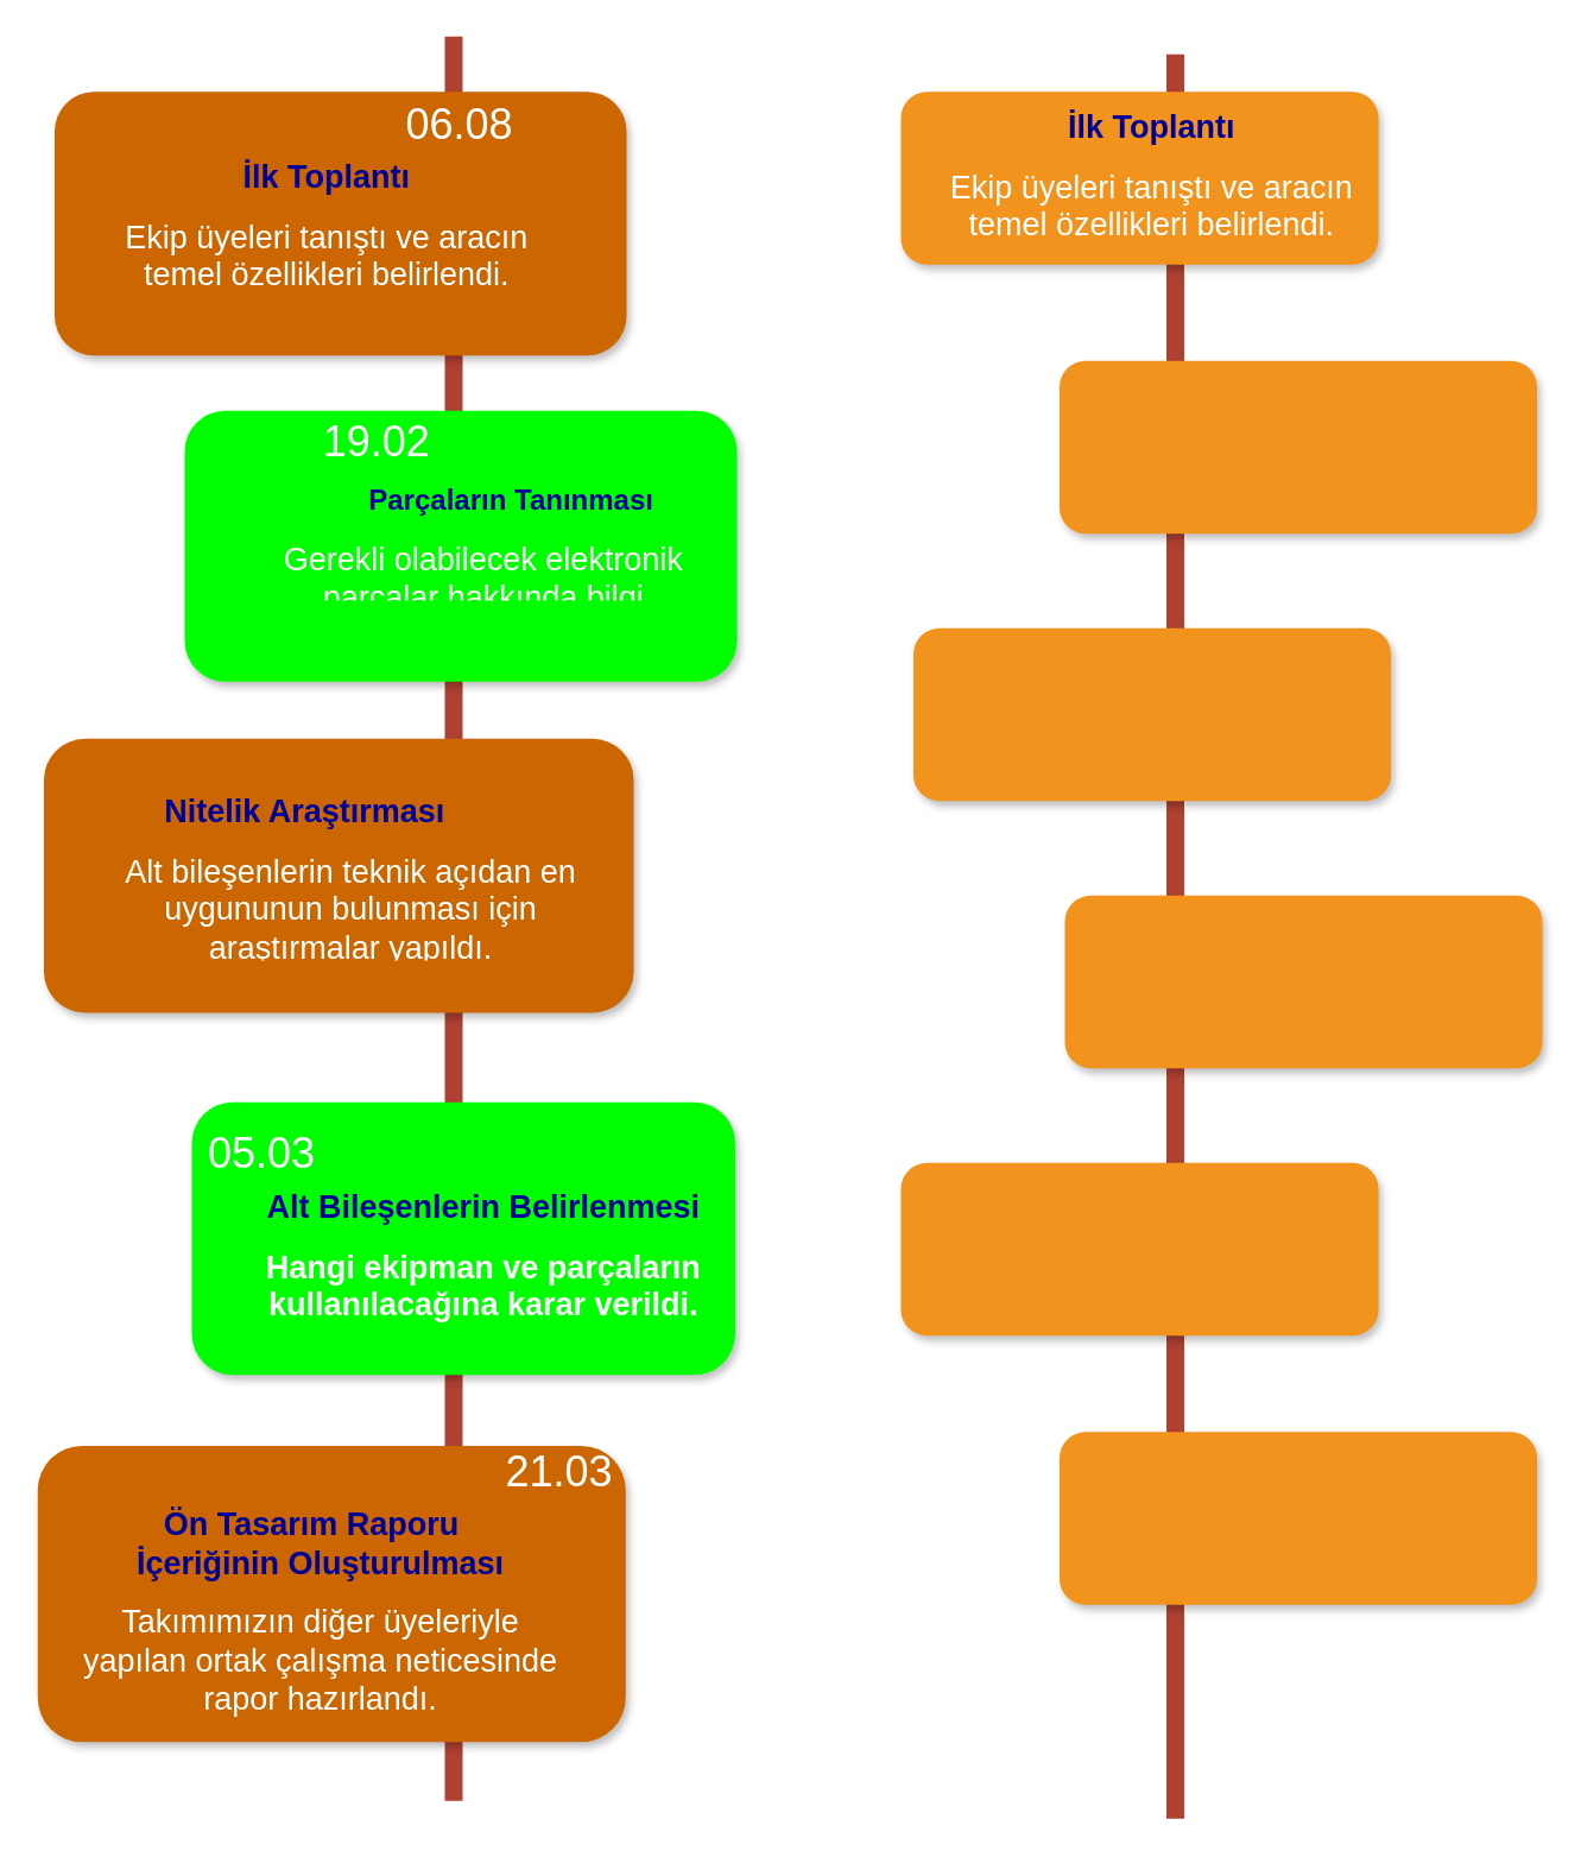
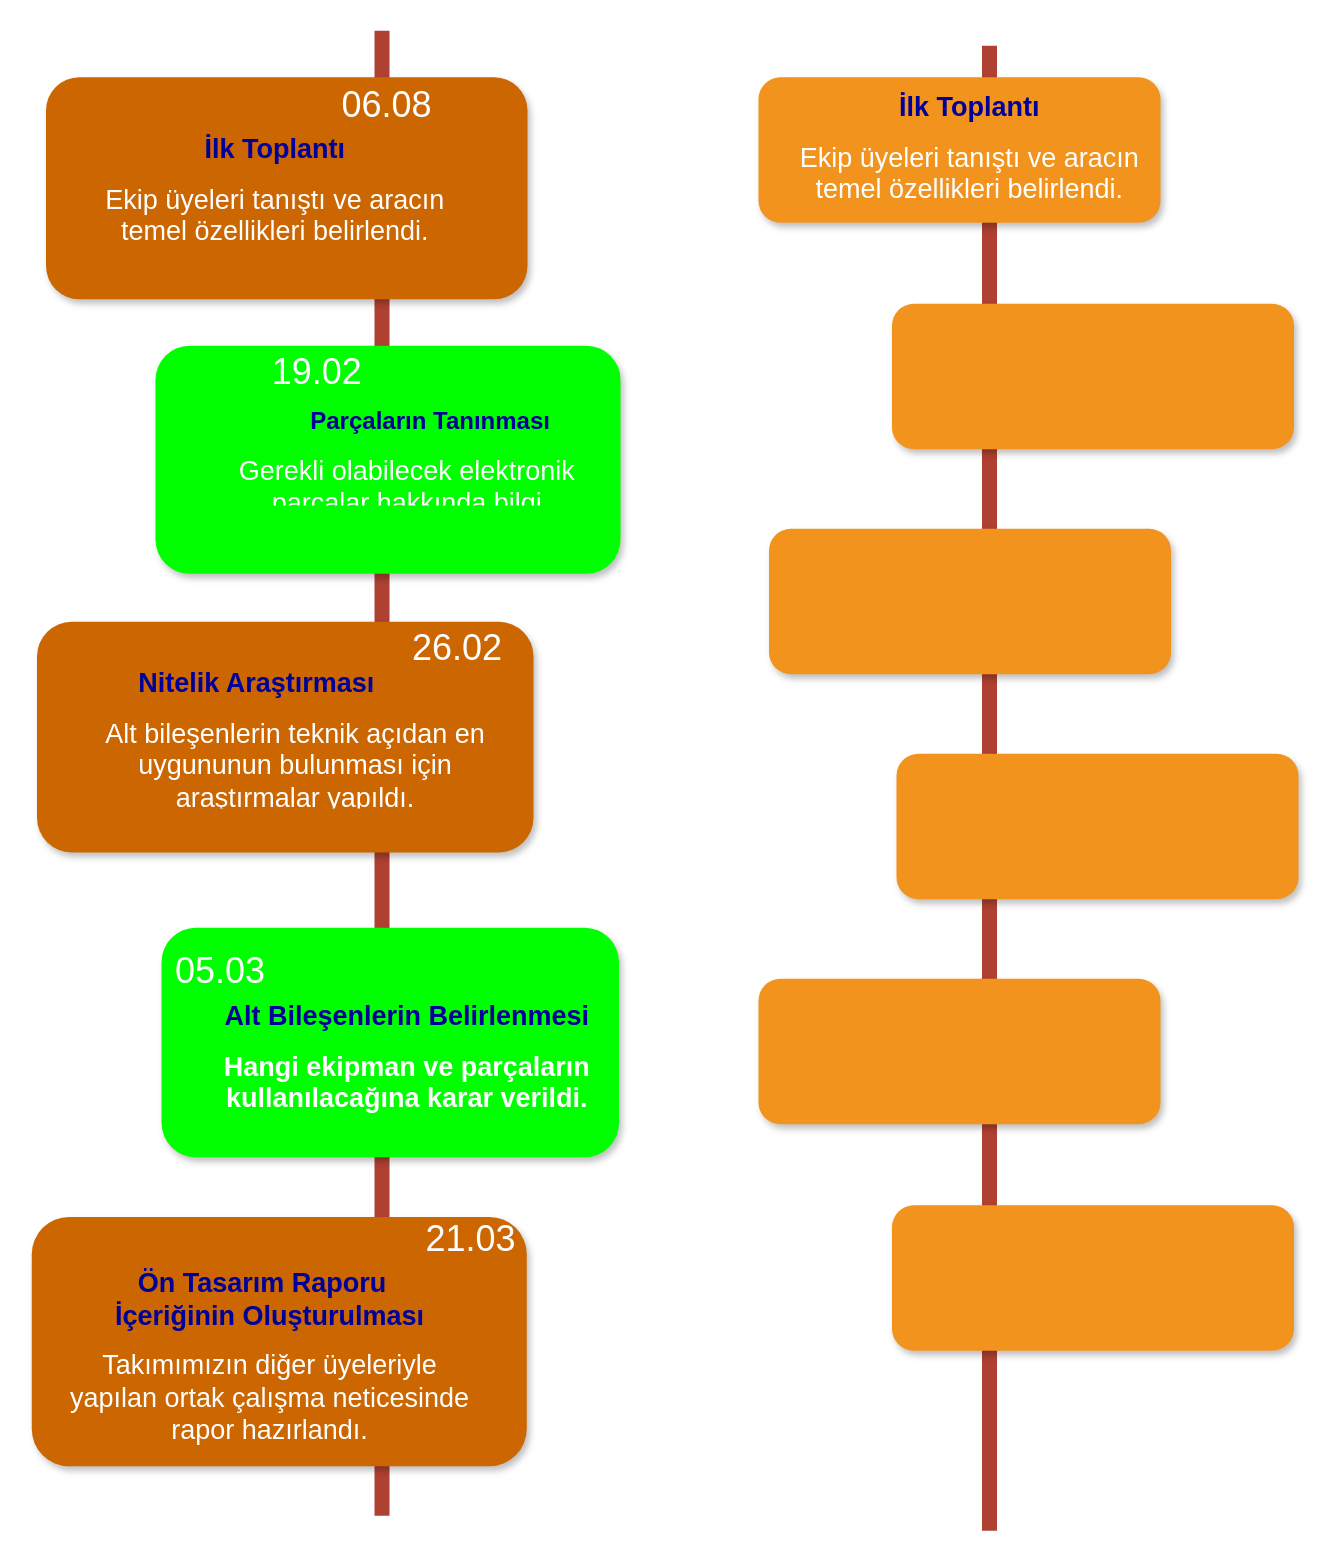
  <mxCell id="0" />
  <mxCell id="1" parent="0" />
  <mxCell id="2" value="" style="line;strokeWidth=10;direction=south;html=1;fillColor=none;fontSize=13;fontColor=#000000;align=center;strokeColor=#AE4132;" parent="1" vertex="1"><mxGeometry x="249" y="20" width="10" height="990" as="geometry" /></mxCell>
  <mxCell id="3" value="" style="rounded=1;whiteSpace=wrap;html=1;strokeColor=none;strokeWidth=1;fontSize=13;fontColor=#FFFFFF;align=center;gradientColor=none;gradientDirection=east;verticalAlign=top;shadow=1;fillColor=#CC6600;" parent="1" vertex="1"><mxGeometry x="30" y="51" width="321" height="148" as="geometry" /></mxCell>
  <mxCell id="4" value="&lt;font style=&quot;font-size: 24px&quot;&gt;06.08&lt;/font&gt;" style="text;html=1;strokeColor=none;fillColor=none;align=center;verticalAlign=middle;whiteSpace=wrap;fontSize=30;fontColor=#FFFFFF;" parent="1" vertex="1"><mxGeometry x="232" y="57" width="51" height="20" as="geometry" /></mxCell>
  <mxCell id="5" value="4" style="text;html=1;strokeColor=none;fillColor=none;align=center;verticalAlign=middle;whiteSpace=wrap;fontSize=30;fontColor=#FFFFFF;" parent="1" vertex="1"><mxGeometry x="69" y="343" width="40" height="20" as="geometry" /></mxCell>
  <mxCell id="6" value="5" style="text;html=1;strokeColor=none;fillColor=none;align=center;verticalAlign=middle;whiteSpace=wrap;fontSize=30;fontColor=#FFFFFF;" parent="1" vertex="1"><mxGeometry x="69" y="583" width="40" height="20" as="geometry" /></mxCell>
  <mxCell id="7" value="7" style="text;html=1;strokeColor=none;fillColor=none;align=center;verticalAlign=middle;whiteSpace=wrap;fontSize=30;fontColor=#FFFFFF;" parent="1" vertex="1"><mxGeometry x="69" y="813" width="40" height="20" as="geometry" /></mxCell>
  <mxCell id="8" value="&lt;h1&gt;&lt;font color=&quot;#000099&quot;&gt;İlk Toplantı&lt;/font&gt;&lt;/h1&gt;&lt;p&gt;&lt;font style=&quot;font-size: 18px&quot;&gt;Ekip üyeleri tanıştı ve aracın temel özellikleri belirlendi.&lt;/font&gt;&lt;/p&gt;" style="text;html=1;spacing=5;spacingTop=-20;whiteSpace=wrap;overflow=hidden;strokeColor=none;strokeWidth=4;fillColor=none;gradientColor=#007FFF;fontSize=9;fontColor=#FFFFFF;align=center;" parent="1" vertex="1"><mxGeometry x="64" y="87" width="238" height="89" as="geometry" /></mxCell>
  <mxCell id="9" value="&lt;h1&gt;Heading&lt;/h1&gt;&lt;p&gt;Lorem ipsum dolor sit amet, consectetur adipisicing elit, sed do eiusmod tempor incididunt ut labore et dolore magna aliqua.&lt;/p&gt;" style="text;html=1;spacing=5;spacingTop=-20;whiteSpace=wrap;overflow=hidden;strokeColor=none;strokeWidth=4;fillColor=none;gradientColor=#007FFF;fontSize=9;fontColor=#FFFFFF;align=center;" parent="1" vertex="1"><mxGeometry x="279" y="900" width="160" height="77" as="geometry" /></mxCell>
  <mxCell id="10" value="" style="line;strokeWidth=10;direction=south;html=1;fillColor=none;fontSize=13;fontColor=#000000;align=center;strokeColor=#AE4132;" parent="1" vertex="1"><mxGeometry x="654" y="30" width="10" height="990" as="geometry" /></mxCell>
  <mxCell id="11" value="2" style="text;html=1;strokeColor=none;fillColor=none;align=center;verticalAlign=middle;whiteSpace=wrap;fontSize=30;fontColor=#FFFFFF;" parent="1" vertex="1"><mxGeometry x="474" y="128" width="40" height="20" as="geometry" /></mxCell>
  <mxCell id="12" value="" style="rounded=1;whiteSpace=wrap;html=1;strokeColor=none;strokeWidth=1;fillColor=#F2931E;fontSize=13;fontColor=#FFFFFF;align=center;gradientColor=none;gradientDirection=east;verticalAlign=top;shadow=1;" parent="1" vertex="1"><mxGeometry x="505" y="51" width="268" height="97" as="geometry" /></mxCell>
  <mxCell id="13" value="" style="rounded=1;whiteSpace=wrap;html=1;strokeColor=none;strokeWidth=1;fontSize=13;fontColor=#FFFFFF;align=center;gradientColor=none;gradientDirection=east;verticalAlign=top;shadow=1;fillColor=#00FF00;" parent="1" vertex="1"><mxGeometry x="103" y="230" width="310" height="152" as="geometry" /></mxCell>
  <mxCell id="14" value="" style="rounded=1;whiteSpace=wrap;html=1;strokeColor=none;strokeWidth=1;fontSize=13;fontColor=#FFFFFF;align=center;gradientColor=none;gradientDirection=east;verticalAlign=top;shadow=1;fillColor=#CC6600;" parent="1" vertex="1"><mxGeometry y="414" width="331" height="153.75" as="geometry" x="24" /></mxCell>
  <mxCell id="15" value="" style="rounded=1;whiteSpace=wrap;html=1;strokeColor=none;strokeWidth=1;fontSize=13;fontColor=#FFFFFF;align=center;gradientColor=none;gradientDirection=east;verticalAlign=top;shadow=1;fillColor=#00FF00;" parent="1" vertex="1"><mxGeometry x="107" y="618" width="305" height="153" as="geometry" /></mxCell>
  <mxCell id="16" value="&lt;h1&gt;&lt;font style=&quot;font-size: 14px&quot;&gt;&amp;nbsp; &amp;nbsp; &amp;nbsp; &amp;nbsp;&amp;nbsp;&lt;/font&gt;&lt;font style=&quot;font-size: 16px&quot; color=&quot;#000099&quot;&gt;Parçaların Tanınması&lt;/font&gt;&lt;/h1&gt;&lt;p&gt;&lt;font style=&quot;font-size: 18px&quot;&gt;Gerekli olabilecek elektronik parçalar hakkında bilgi toplandı.&lt;/font&gt;&lt;/p&gt;" style="text;html=1;spacing=5;spacingTop=-20;whiteSpace=wrap;overflow=hidden;strokeColor=none;strokeWidth=4;fillColor=none;gradientColor=#007FFF;fontSize=9;fontColor=#FFFFFF;align=center;" parent="1" vertex="1"><mxGeometry x="144" y="268" width="254" height="69" as="geometry" /></mxCell>
  <mxCell id="17" value="&lt;font style=&quot;font-size: 24px&quot;&gt;19.02&lt;/font&gt;" style="text;html=1;strokeColor=none;fillColor=none;align=center;verticalAlign=middle;whiteSpace=wrap;fontSize=30;fontColor=#FFFFFF;" parent="1" vertex="1"><mxGeometry x="191" y="235" width="40" height="20" as="geometry" /></mxCell>
  <mxCell id="18" value="&lt;h1 style=&quot;text-align: left&quot;&gt;&lt;span&gt;&lt;font color=&quot;#000099&quot;&gt;&amp;nbsp; &amp;nbsp; &amp;nbsp;Nitelik Araştırması&lt;/font&gt;&lt;/span&gt;&lt;/h1&gt;&lt;h1&gt;&lt;span style=&quot;font-weight: normal&quot;&gt;&lt;font style=&quot;font-size: 18px&quot;&gt;Alt bileşenlerin teknik açıdan en uygununun bulunması için araştırmalar yapıldı.&lt;/font&gt;&lt;/span&gt;&lt;br&gt;&lt;/h1&gt;" style="text;html=1;spacing=5;spacingTop=-20;whiteSpace=wrap;overflow=hidden;strokeColor=none;strokeWidth=4;fillColor=none;gradientColor=#007FFF;fontSize=9;fontColor=#FFFFFF;align=center;" vertex="1" parent="1"><mxGeometry x="63" y="443" width="267" height="95.5" as="geometry" /></mxCell>
+ <mxCell id="19" value="&lt;font style=&quot;font-size: 24px&quot;&gt;26.02&lt;/font&gt;" style="text;html=1;strokeColor=none;fillColor=none;align=center;verticalAlign=middle;whiteSpace=wrap;fontSize=30;fontColor=#FFFFFF;" vertex="1" parent="1"><mxGeometry x="279" y="419" width="51" height="20" as="geometry" /></mxCell>
  <mxCell id="20" value="&lt;h1&gt;&lt;font color=&quot;#000099&quot;&gt;Alt Bileşenlerin Belirlenmesi&lt;/font&gt;&lt;/h1&gt;&lt;h1&gt;Hangi ekipman ve parçaların kullanılacağına karar verildi.&lt;/h1&gt;" style="text;html=1;spacing=5;spacingTop=-20;whiteSpace=wrap;overflow=hidden;strokeColor=none;strokeWidth=4;fillColor=none;gradientColor=#007FFF;fontSize=9;fontColor=#FFFFFF;align=center;" vertex="1" parent="1"><mxGeometry x="136" y="665" width="270" height="92" as="geometry" /></mxCell>
  <mxCell id="21" value="&lt;font style=&quot;font-size: 24px&quot;&gt;05.03&lt;/font&gt;" style="text;html=1;strokeColor=none;fillColor=none;align=center;verticalAlign=middle;whiteSpace=wrap;fontSize=30;fontColor=#FFFFFF;" vertex="1" parent="1"><mxGeometry x="121" y="634" width="51" height="20" as="geometry" /></mxCell>
  <mxCell id="22" value="" style="rounded=1;whiteSpace=wrap;html=1;strokeColor=none;strokeWidth=1;fontSize=13;fontColor=#FFFFFF;align=center;gradientColor=none;gradientDirection=east;verticalAlign=top;shadow=1;fillColor=#CC6600;" vertex="1" parent="1"><mxGeometry x="20.5" y="810.75" width="330" height="166.25" as="geometry" /></mxCell>
  <mxCell id="23" value="&lt;h1&gt;&lt;span&gt;&lt;font color=&quot;#000099&quot;&gt;&amp;nbsp; &amp;nbsp; &amp;nbsp;Ön Tasarım Raporu&amp;nbsp; &amp;nbsp; &amp;nbsp; &amp;nbsp; İçeriğinin Oluşturulması&lt;/font&gt;&lt;/span&gt;&lt;/h1&gt;&lt;h1&gt;&lt;span style=&quot;font-weight: normal&quot;&gt;&lt;font style=&quot;font-size: 18px&quot;&gt;Takımımızın diğer üyeleriyle yapılan ortak çalışma neticesinde rapor hazırlandı.&lt;/font&gt;&lt;/span&gt;&lt;br&gt;&lt;/h1&gt;" style="text;html=1;spacing=5;spacingTop=-20;whiteSpace=wrap;overflow=hidden;strokeColor=none;strokeWidth=4;fillColor=none;gradientColor=#007FFF;fontSize=9;fontColor=#FFFFFF;align=center;" vertex="1" parent="1"><mxGeometry x="37" y="843" width="285" height="139" as="geometry" /></mxCell>
  <mxCell id="24" value="&lt;font style=&quot;font-size: 24px&quot;&gt;21.03&lt;/font&gt;" style="text;html=1;strokeColor=none;fillColor=none;align=center;verticalAlign=middle;whiteSpace=wrap;fontSize=30;fontColor=#FFFFFF;" vertex="1" parent="1"><mxGeometry x="288" y="813" width="51" height="20" as="geometry" /></mxCell>
  <mxCell id="25" value="&lt;h1&gt;&lt;font color=&quot;#000099&quot;&gt;İlk Toplantı&lt;/font&gt;&lt;/h1&gt;&lt;p&gt;&lt;font style=&quot;font-size: 18px&quot;&gt;Ekip üyeleri tanıştı ve aracın temel özellikleri belirlendi.&lt;/font&gt;&lt;/p&gt;" style="text;html=1;spacing=5;spacingTop=-20;whiteSpace=wrap;overflow=hidden;strokeColor=none;strokeWidth=4;fillColor=none;gradientColor=#007FFF;fontSize=9;fontColor=#FFFFFF;align=center;" vertex="1" parent="1"><mxGeometry x="527" y="59" width="238" height="89" as="geometry" /></mxCell>
  <mxCell id="26" value="" style="rounded=1;whiteSpace=wrap;html=1;strokeColor=none;strokeWidth=1;fillColor=#F2931E;fontSize=13;fontColor=#FFFFFF;align=center;gradientColor=none;gradientDirection=east;verticalAlign=top;shadow=1;" vertex="1" parent="1"><mxGeometry x="594" y="202" width="268" height="97" as="geometry" /></mxCell>
  <mxCell id="27" value="" style="rounded=1;whiteSpace=wrap;html=1;strokeColor=none;strokeWidth=1;fillColor=#F2931E;fontSize=13;fontColor=#FFFFFF;align=center;gradientColor=none;gradientDirection=east;verticalAlign=top;shadow=1;" vertex="1" parent="1"><mxGeometry x="512" y="352" width="268" height="97" as="geometry" /></mxCell>
  <mxCell id="28" value="" style="rounded=1;whiteSpace=wrap;html=1;strokeColor=none;strokeWidth=1;fillColor=#F2931E;fontSize=13;fontColor=#FFFFFF;align=center;gradientColor=none;gradientDirection=east;verticalAlign=top;shadow=1;" vertex="1" parent="1"><mxGeometry x="597" y="502" width="268" height="97" as="geometry" /></mxCell>
  <mxCell id="29" value="" style="rounded=1;whiteSpace=wrap;html=1;strokeColor=none;strokeWidth=1;fillColor=#F2931E;fontSize=13;fontColor=#FFFFFF;align=center;gradientColor=none;gradientDirection=east;verticalAlign=top;shadow=1;" vertex="1" parent="1"><mxGeometry x="505" y="652" width="268" height="97" as="geometry" /></mxCell>
  <mxCell id="30" value="" style="rounded=1;whiteSpace=wrap;html=1;strokeColor=none;strokeWidth=1;fillColor=#F2931E;fontSize=13;fontColor=#FFFFFF;align=center;gradientColor=none;gradientDirection=east;verticalAlign=top;shadow=1;" vertex="1" parent="1"><mxGeometry x="594" y="803" width="268" height="97" as="geometry" /></mxCell>
